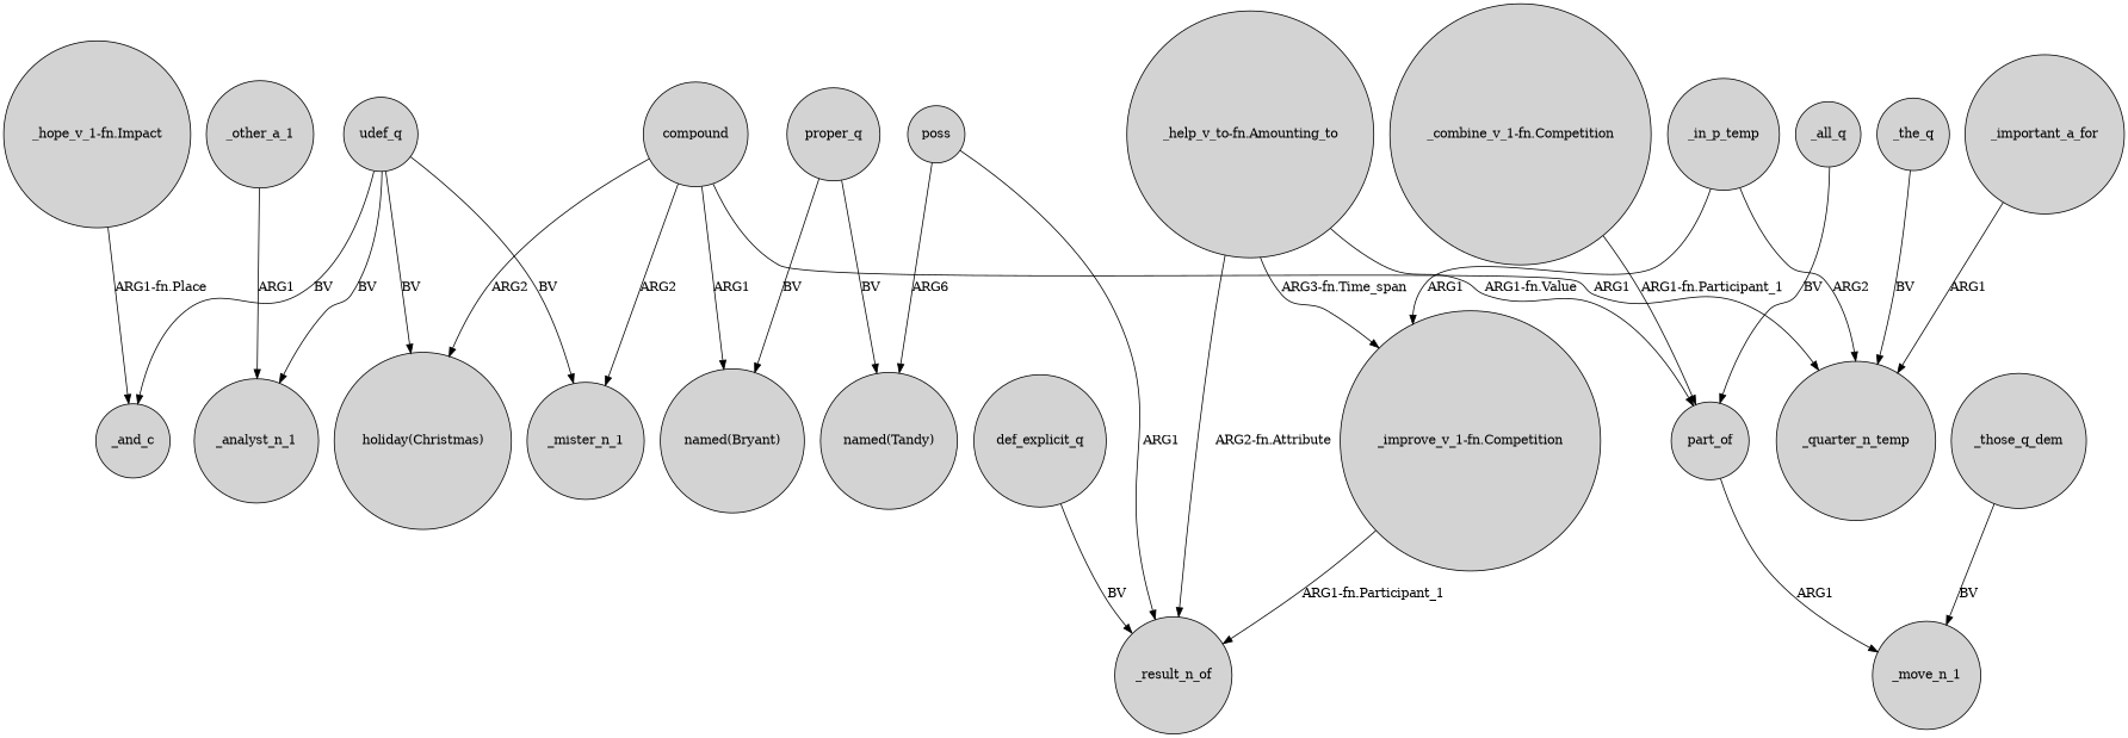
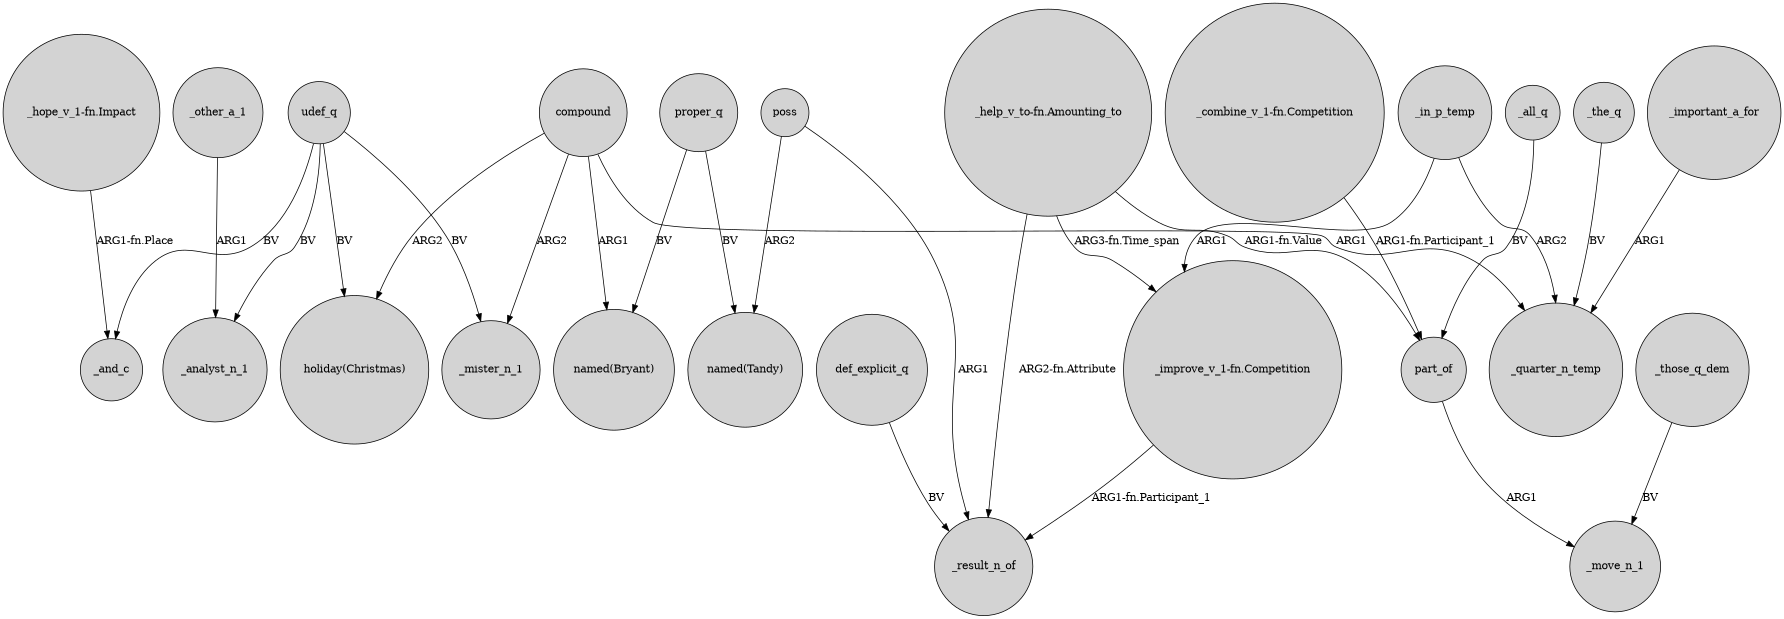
  digraph {
    node [shape=circle style=filled]
    udef_q
    "holiday(Christmas)"
    _mister_n_1
    _analyst_n_1
    _and_c
    _in_p_temp
    _quarter_n_temp
    "_improve_v_1-fn.Competition"
    _result_n_of
    compound
    "named(Bryant)"
    "_help_v_to-fn.Amounting_to"
    part_of
    _move_n_1
    _other_a_1
    proper_q
    "named(Tandy)"
    "_hope_v_1-fn.Impact"
    "_combine_v_1-fn.Competition"
    _the_q
    _all_q
    poss
    _those_q_dem
    def_explicit_q
    _important_a_for
    udef_q -> "holiday(Christmas)" [label=BV]
    udef_q -> _mister_n_1 [label=BV]
    udef_q -> _analyst_n_1 [label=BV]
    udef_q -> _and_c [label=BV]
    _in_p_temp -> _quarter_n_temp [label=ARG2]
    _in_p_temp -> "_improve_v_1-fn.Competition" [label=ARG1]
    "_improve_v_1-fn.Competition" -> _result_n_of [label="ARG1-fn.Participant_1"]
    compound -> "holiday(Christmas)" [label=ARG2]
    compound -> _mister_n_1 [label=ARG2]
    compound -> _quarter_n_temp [label=ARG1]
    compound -> "named(Bryant)" [label=ARG1]
    "_help_v_to-fn.Amounting_to" -> "_improve_v_1-fn.Competition" [label="ARG3-fn.Time_span"]
    "_help_v_to-fn.Amounting_to" -> _result_n_of [label="ARG2-fn.Attribute"]
    "_help_v_to-fn.Amounting_to" -> part_of [label="ARG1-fn.Value"]
    part_of -> _move_n_1 [label=ARG1]
    _other_a_1 -> _analyst_n_1 [label=ARG1]
    proper_q -> "named(Bryant)" [label=BV]
    proper_q -> "named(Tandy)" [label=BV]
    "_hope_v_1-fn.Impact" -> _and_c [label="ARG1-fn.Place"]
    "_combine_v_1-fn.Competition" -> part_of [label="ARG1-fn.Participant_1"]
    _the_q -> _quarter_n_temp [label=BV]
    _all_q -> part_of [label=BV]
    poss -> _result_n_of [label=ARG1]
-   poss -> "named(Tandy)" [label=ARG6]
+   poss -> "named(Tandy)" [label=ARG2]
    _those_q_dem -> _move_n_1 [label=BV]
    def_explicit_q -> _result_n_of [label=BV]
    _important_a_for -> _quarter_n_temp [label=ARG1]
  }
